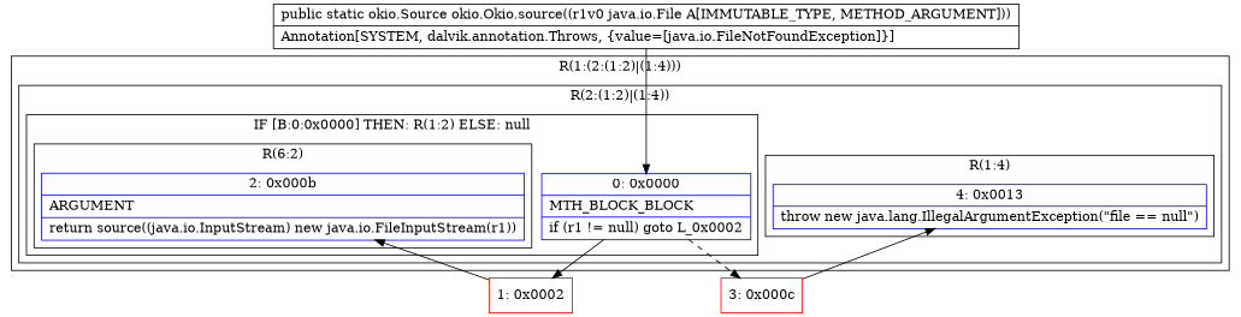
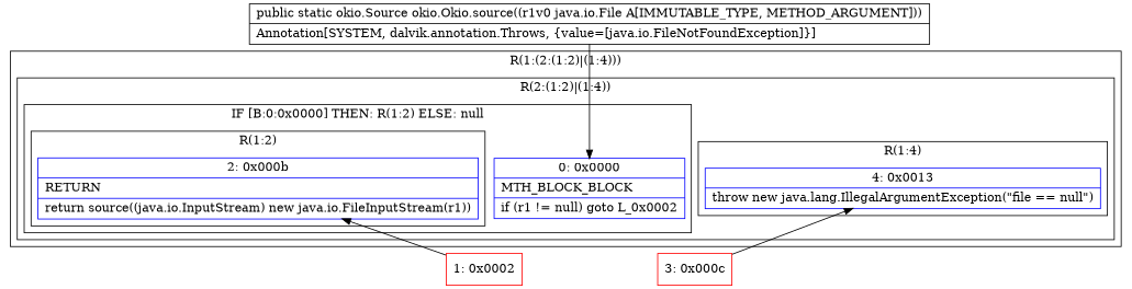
  digraph {
    node [color=blue shape=record]
-   n1 [label="{2\:\ 0x000b|ARGUMENT\l|return source((java.io.InputStream) new java.io.FileInputStream(r1))\l}"]
+   n1 [label="{2\:\ 0x000b|RETURN\l|return source((java.io.InputStream) new java.io.FileInputStream(r1))\l}"]
    n2 [label="{0\:\ 0x0000|MTH_BLOCK_BLOCK\l|if (r1 != null) goto L_0x0002\l}"]
    n3 [label="{4\:\ 0x0013|throw new java.lang.IllegalArgumentException(\"file == null\")\l}"]
    n4 [color=red label="{1\:\ 0x0002}"]
    n5 [color=red label="{3\:\ 0x000c}"]
    n6 [label="{public static okio.Source okio.Okio.source((r1v0 java.io.File A[IMMUTABLE_TYPE, METHOD_ARGUMENT]))  | Annotation[SYSTEM, dalvik.annotation.Throws, \{value=[java.io.FileNotFoundException]\}]\l}" color=""]
    subgraph cluster_1 {
      label="R(1:(2:(1:2)|(1:4)))"
      subgraph cluster_2 {
        label="R(2:(1:2)|(1:4))"
        subgraph cluster_3 {
          label="IF [B:0:0x0000] THEN: R(1:2) ELSE: null"
          n2
          subgraph cluster_4 {
-           label="R(6:2)"
+           label="R(1:2)"
            n1
          }
        }
        subgraph cluster_5 {
          label="R(1:4)"
          n3
        }
      }
    }
-   n2 -> n4
-   n2 -> n5 [style=dashed]
    n4 -> n1
    n5 -> n3
    n6 -> n2
  }
